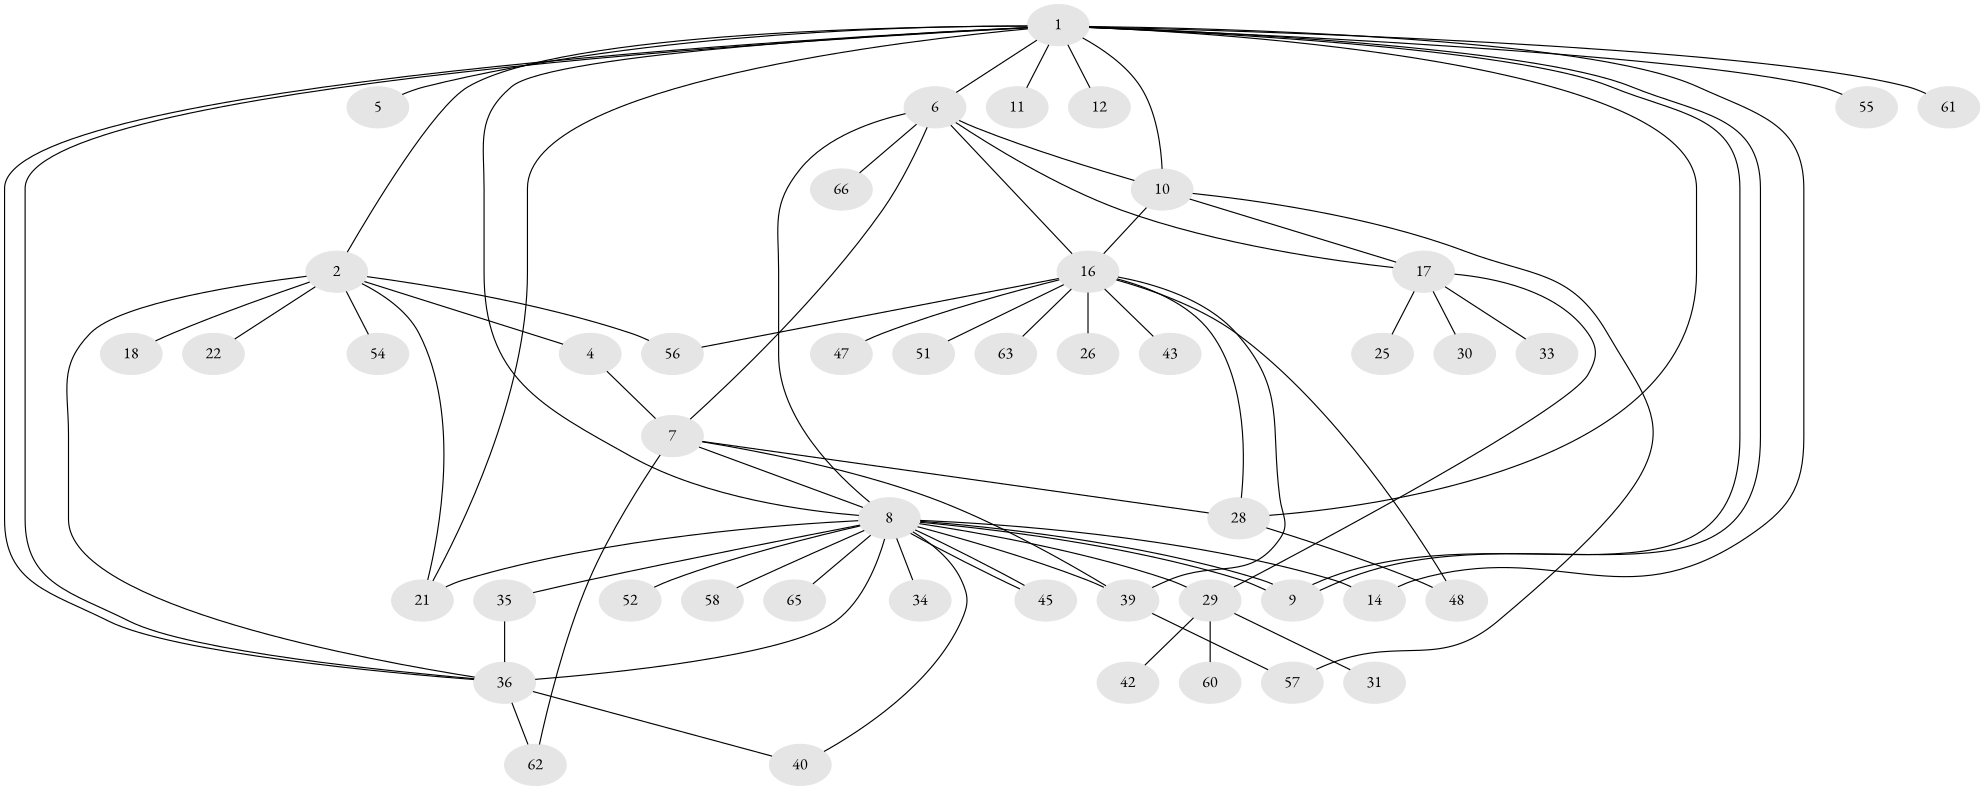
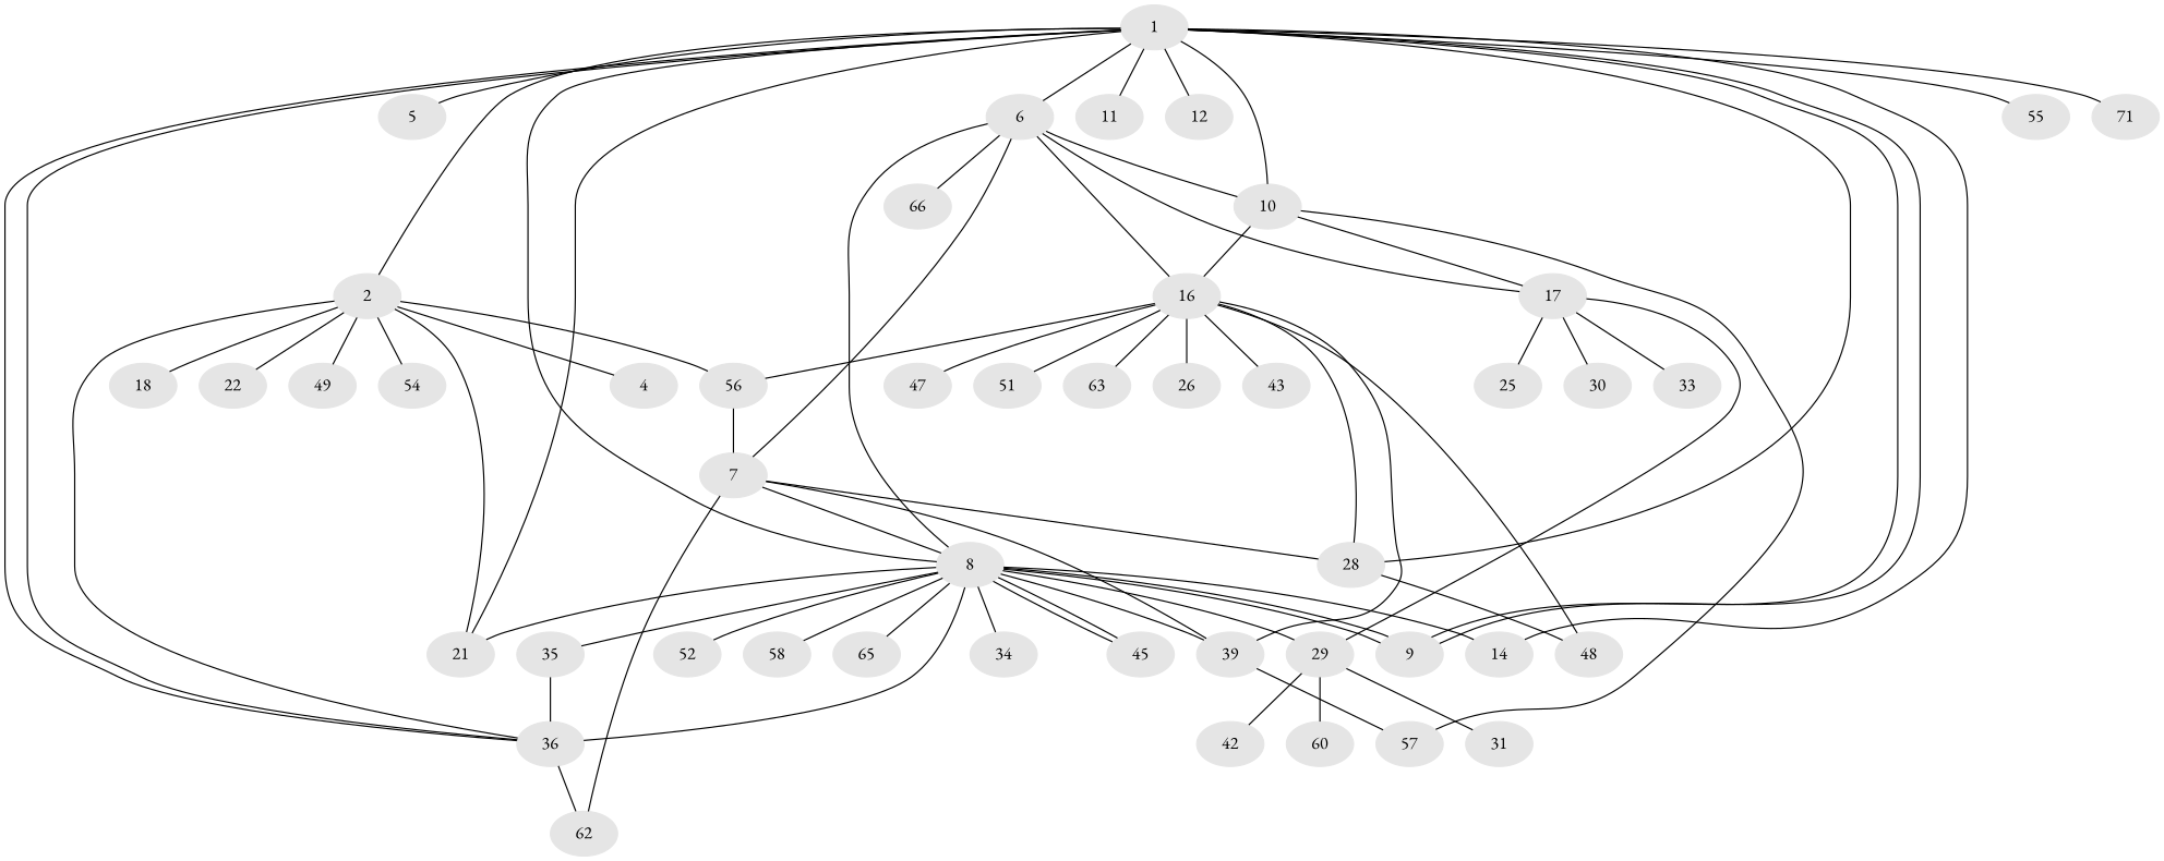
  graph {
    fontname="EB Garamond"
    node [color=gray90 fontname="EB Garamond" style=filled]
    edge [fontname="EB Garamond"]
    1 [super="+3"]
    2 [super="+15"]
    5
    6 [super="+41"]
    8 [super="+20"]
    9
    10 [super="+13"]
    11
    12
    14 [super="+53"]
    21
    28 [super="+32"]
    36 [super="+64"]
    55
-   61
+   61 [label=71]
    4 [super="+19"]
    18 [super="+23"]
    22
+   49
    54
    56
    7 [super="+38"]
    16 [super="+44"]
    17 [super="+27"]
    66
    39 [super="+46"]
    29 [super="+50"]
    34
    35
-   40
    45
    52
    58
    65
    57 [super="+59"]
    48
    62
    26
    43
    47
    51
    63
    25
    30
    33
    31
    42
    60
    1 -- 2
    1 -- 5
    1 -- 6
    1 -- 8
    1 -- 9
    1 -- 9
    1 -- 10
    1 -- 11
    1 -- 12
    1 -- 14
    1 -- 21
    1 -- 28
    1 -- 36
    1 -- 36
    1 -- 55
    1 -- 61
    2 -- 21
    2 -- 36
    2 -- 4
    2 -- 18 [weight=2]
    2 -- 22
+   2 -- 49
    2 -- 54
    2 -- 56
    6 -- 8
    6 -- 10
    6 -- 7
    6 -- 16
    6 -- 17
    6 -- 66
    8 -- 9
    8 -- 9
    8 -- 14
    8 -- 21
    8 -- 36
    8 -- 39
    8 -- 29
    8 -- 34
    8 -- 35
-   8 -- 40
    8 -- 45
    8 -- 45
    8 -- 52
    8 -- 58
    8 -- 65
    10 -- 16
    10 -- 17
    10 -- 57
    28 -- 48
-   36 -- 40
    36 -- 62
-   4 -- 7 [weight=2]
+   56 -- 7 [weight=2]
    7 -- 8
    7 -- 28
    7 -- 39
    7 -- 62
    16 -- 28
    16 -- 56
    16 -- 39
    16 -- 48
    16 -- 26
    16 -- 43
    16 -- 47
    16 -- 51
    16 -- 63
    17 -- 29
    17 -- 25
    17 -- 30
    17 -- 33
    39 -- 57
    29 -- 31
    29 -- 42
    29 -- 60
    35 -- 36
  }
